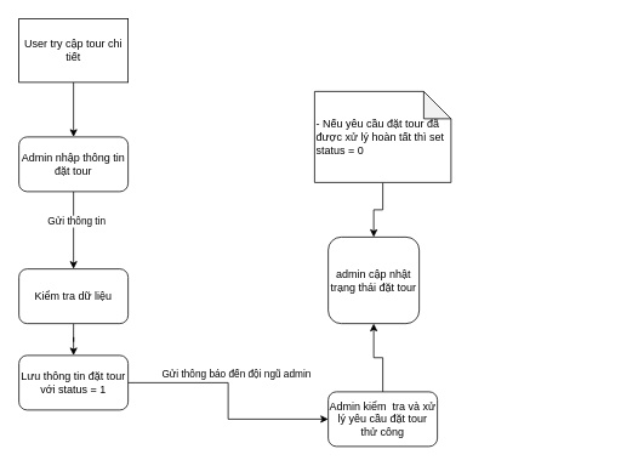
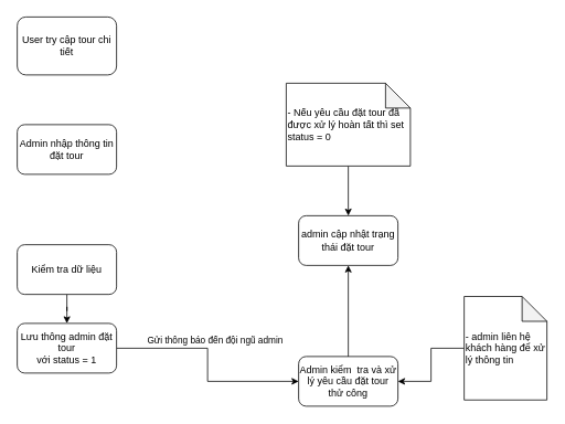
  <mxCell id="0" />
  <mxCell id="1" parent="0" />
- <mxCell id="2" style="edgeStyle=orthogonalEdgeStyle;rounded=0;orthogonalLoop=1;jettySize=auto;html=1;entryX=0.5;entryY=0;entryDx=0;entryDy=0;" edge="1" parent="1" source="3" target="6"><mxGeometry relative="1" as="geometry" /></mxCell>
- <mxCell id="3" value="User try cập tour chi tiết" style="whiteSpace=wrap;html=1;rounded=0;" vertex="1" parent="1"><mxGeometry x="20" y="20" width="120" height="70" as="geometry" /></mxCell>
- <mxCell id="4" style="edgeStyle=orthogonalEdgeStyle;rounded=0;orthogonalLoop=1;jettySize=auto;html=1;" edge="1" parent="1" source="6" target="8"><mxGeometry relative="1" as="geometry" /></mxCell>
- <mxCell id="5" value="Gửi thông tin&amp;nbsp;" style="edgeLabel;html=1;align=center;verticalAlign=middle;resizable=0;points=[];" vertex="1" connectable="0" parent="4"><mxGeometry x="-0.244" y="4" relative="1" as="geometry"><mxPoint as="offset" /></mxGeometry></mxCell>
+ <mxCell id="3" value="User try cập tour chi tiết" style="rounded=1;whiteSpace=wrap;html=1;" vertex="1" parent="1"><mxGeometry x="20" y="20" width="120" height="70" as="geometry" /></mxCell>
  <mxCell id="6" value="Admin nhập thông tin đặt tour" style="rounded=1;whiteSpace=wrap;html=1;" vertex="1" parent="1"><mxGeometry x="20" y="150" width="120" height="60" as="geometry" /></mxCell>
  <mxCell id="7" style="edgeStyle=orthogonalEdgeStyle;rounded=0;orthogonalLoop=1;jettySize=auto;html=1;" edge="1" parent="1" source="8" target="11"><mxGeometry relative="1" as="geometry" /></mxCell>
  <mxCell id="8" value="Kiểm tra dữ liệu" style="rounded=1;whiteSpace=wrap;html=1;" vertex="1" parent="1"><mxGeometry x="20" y="295" width="120" height="60" as="geometry" /></mxCell>
  <mxCell id="9" style="edgeStyle=orthogonalEdgeStyle;rounded=0;orthogonalLoop=1;jettySize=auto;html=1;entryX=0;entryY=0.5;entryDx=0;entryDy=0;" edge="1" parent="1" source="11" target="13"><mxGeometry relative="1" as="geometry" /></mxCell>
  <mxCell id="10" value="Gửi thông báo đến đội ngũ admin&lt;br&gt;" style="edgeLabel;html=1;align=center;verticalAlign=middle;resizable=0;points=[];" vertex="1" connectable="0" parent="9"><mxGeometry x="-0.4" y="-1" relative="1" as="geometry"><mxPoint x="40" y="-11" as="offset" /></mxGeometry></mxCell>
- <mxCell id="11" value="Lưu thông tin đặt tour&lt;br&gt;với status = 1" style="rounded=1;whiteSpace=wrap;html=1;" vertex="1" parent="1"><mxGeometry x="20" y="390" width="120" height="60" as="geometry" /></mxCell>
+ <mxCell id="11" value="Lưu thông admin đặt tour&lt;br&gt;với status = 1" style="rounded=1;whiteSpace=wrap;html=1;" vertex="1" parent="1"><mxGeometry x="20" y="390" width="120" height="60" as="geometry" /></mxCell>
  <mxCell id="12" style="edgeStyle=orthogonalEdgeStyle;rounded=0;orthogonalLoop=1;jettySize=auto;html=1;" edge="1" parent="1" source="13" target="14"><mxGeometry relative="1" as="geometry" /></mxCell>
  <mxCell id="13" value="Admin kiểm&amp;nbsp; tra và xử lý yêu cầu đặt tour thử công" style="rounded=1;whiteSpace=wrap;html=1;" vertex="1" parent="1"><mxGeometry x="360" y="430" width="120" height="60" as="geometry" /></mxCell>
- <mxCell id="14" value="admin cập nhật trạng thái đặt tour" style="rounded=1;whiteSpace=wrap;html=1;" vertex="1" parent="1"><mxGeometry x="360" y="260" width="100" height="95" as="geometry" /></mxCell>
+ <mxCell id="14" value="admin cập nhật trạng thái đặt tour" style="rounded=1;whiteSpace=wrap;html=1;" vertex="1" parent="1"><mxGeometry x="360" y="260" width="120" height="60" as="geometry" /></mxCell>
+ <mxCell id="15" style="edgeStyle=orthogonalEdgeStyle;rounded=0;orthogonalLoop=1;jettySize=auto;html=1;" edge="1" parent="1" source="16" target="13"><mxGeometry relative="1" as="geometry" /></mxCell>
+ <mxCell id="16" value="- admin liên hệ khách hàng để xử lý thông tin" style="shape=note;whiteSpace=wrap;html=1;backgroundOutline=1;darkOpacity=0.05;align=left;" vertex="1" parent="1"><mxGeometry x="560" y="357.5" width="100" height="125" as="geometry" /></mxCell>
  <mxCell id="17" style="edgeStyle=orthogonalEdgeStyle;rounded=0;orthogonalLoop=1;jettySize=auto;html=1;entryX=0.5;entryY=0;entryDx=0;entryDy=0;" edge="1" parent="1" source="18" target="14"><mxGeometry relative="1" as="geometry" /></mxCell>
  <mxCell id="18" value="- Nếu yêu cầu đặt tour đã được xử lý hoàn tất thì set status = 0" style="shape=note;whiteSpace=wrap;html=1;backgroundOutline=1;darkOpacity=0.05;align=left;" vertex="1" parent="1"><mxGeometry x="345" y="100" width="150" height="100" as="geometry" /></mxCell>
